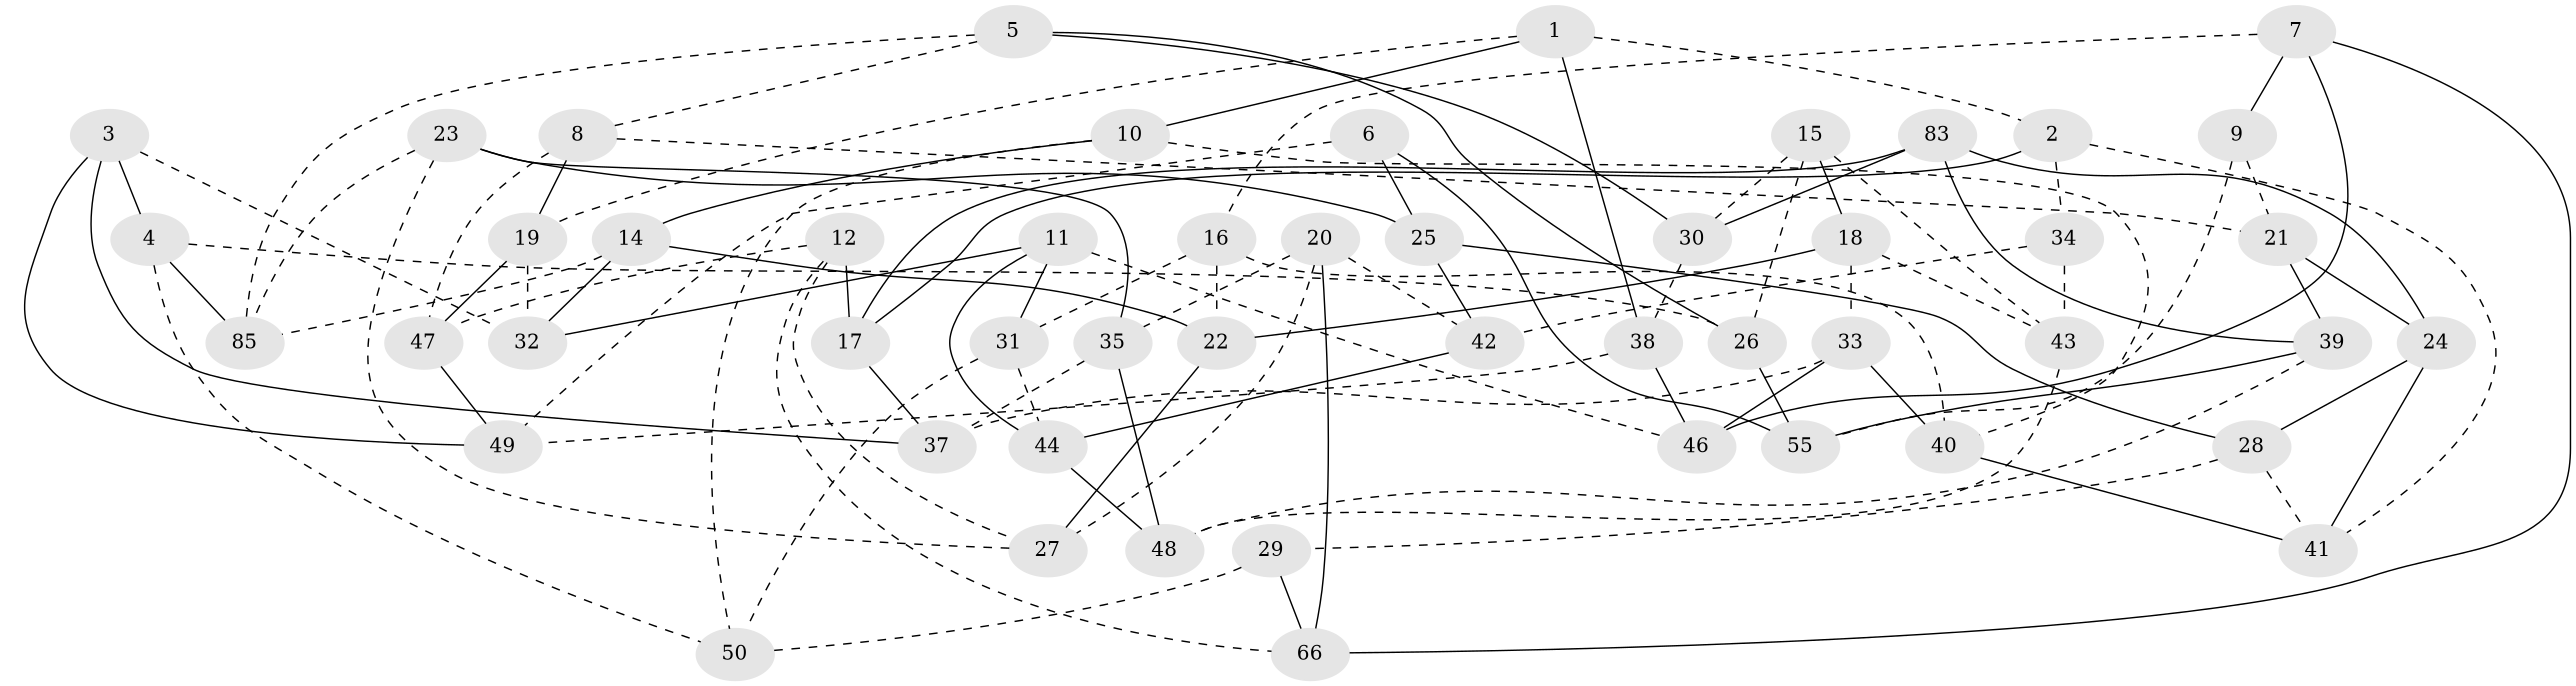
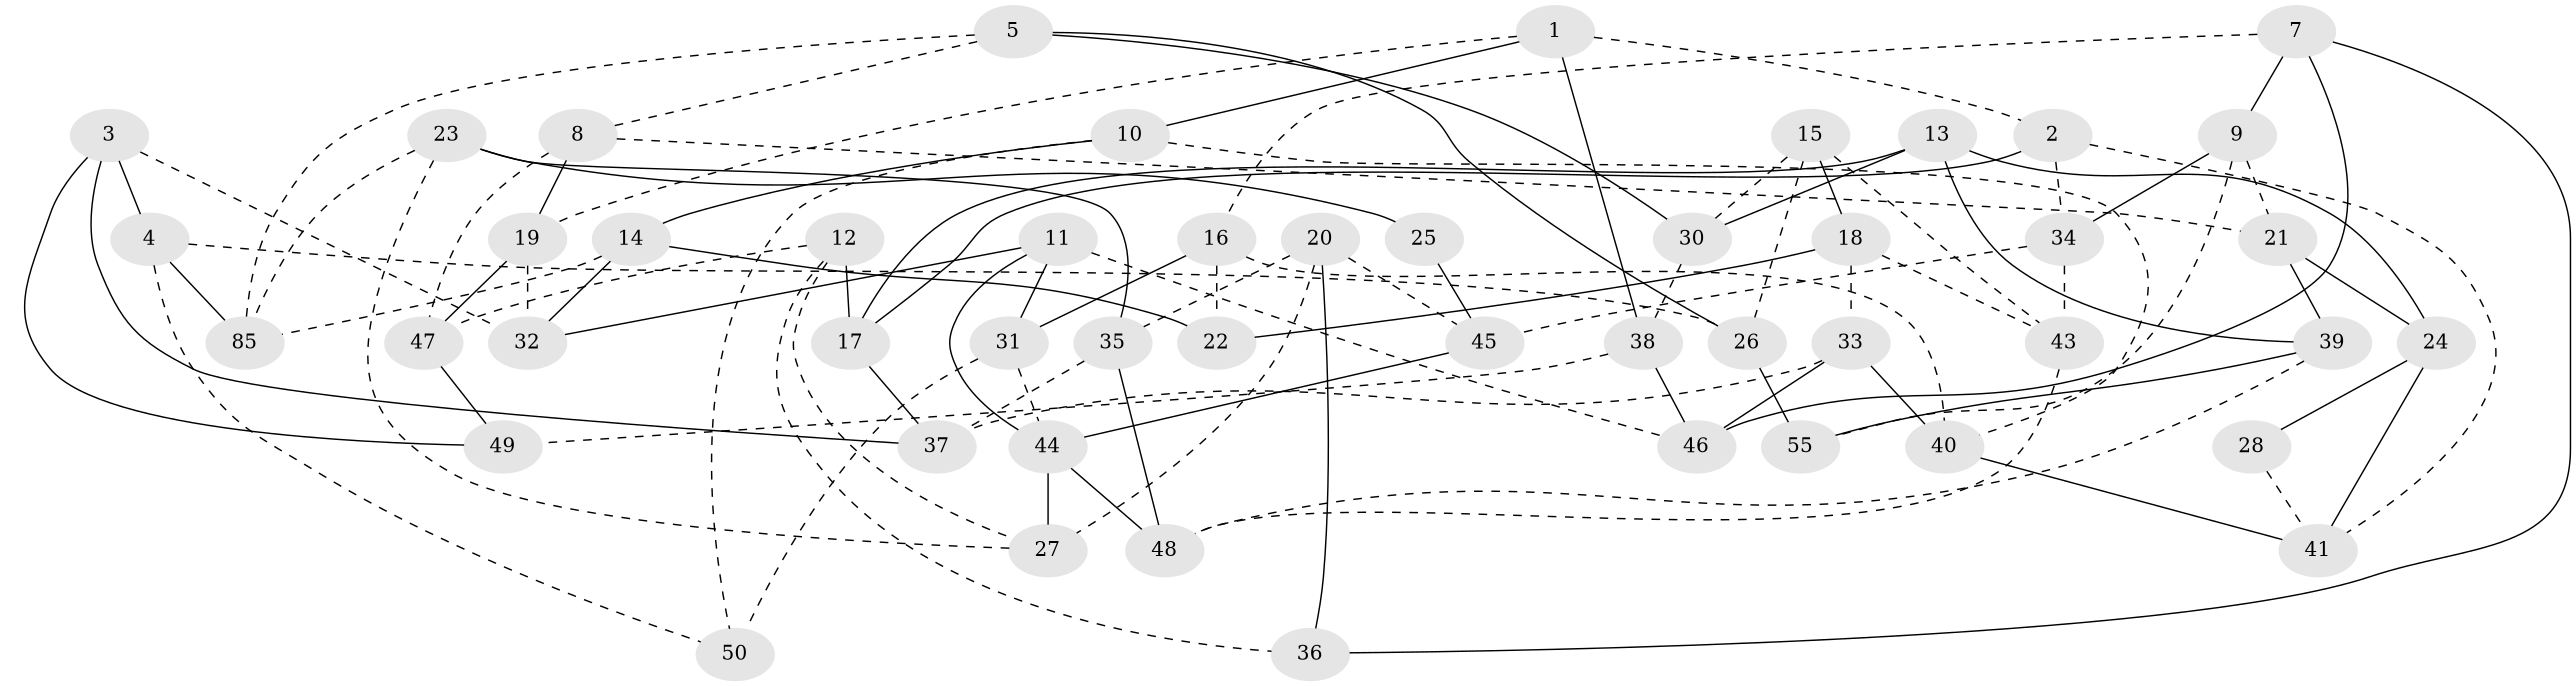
  graph {
    node [color=gray90 style=filled]
    edge [style=solid]
    1
    2
    10
    19
    38
    17
    34
    41
    50
    14
    40
    32
    47
    49
    46
    37
    43
-   42
+   42 [label=45]
    3
    4
    26
    n22 [label=85]
    n23 [label=55]
    5
    8
    30
    21
-   6
    25
    28
-   29
-   36 [label=66]
+   36
    7
    9
    16
    31
    22
    24
    39
    11
    44
    48
    12
    27
-   13 [label=83]
+   13
    15
    18
    33
    20
    35
    23
    1 -- 2 [style=dashed]
    1 -- 10
    1 -- 19 [style=dashed]
    1 -- 38
    2 -- 17
    2 -- 34 [style=dashed]
    2 -- 41 [style=dashed]
    10 -- 50 [style=dashed]
    10 -- 14
    10 -- 40 [style=dashed]
    19 -- 32 [style=dashed]
    19 -- 47
    38 -- 49 [style=dashed]
    38 -- 46
    17 -- 37
    34 -- 43 [style=dashed]
    34 -- 42 [style=dashed]
    14 -- 32
    14 -- n22 [style=dashed]
    14 -- 22
    40 -- 41
    47 -- 49
    43 -- 48 [style=dashed]
    42 -- 44
    3 -- 32 [style=dashed]
    3 -- 49
    3 -- 37
    3 -- 4
    4 -- 50 [style=dashed]
    4 -- 26 [style=dashed]
    4 -- n22
    26 -- n23
    5 -- 26
    5 -- n22 [style=dashed]
    5 -- 8 [style=dashed]
    5 -- 30
    8 -- 19
    8 -- 47 [style=dashed]
    8 -- 21 [style=dashed]
    30 -- 38 [style=dashed]
    21 -- 24
    21 -- 39
-   6 -- 49 [style=dashed]
-   6 -- n23
-   6 -- 25
    25 -- 42
-   25 -- 28
    28 -- 41 [style=dashed]
-   28 -- 29 [style=dashed]
-   29 -- 50 [style=dashed]
-   29 -- 36
    7 -- 46
    7 -- 36
    7 -- 9
    7 -- 16 [style=dashed]
+   9 -- 34
    9 -- n23 [style=dashed]
    9 -- 21 [style=dashed]
    16 -- 40 [style=dashed]
-   16 -- 31 [style=dashed]
+   16 -- 31
    16 -- 22 [style=dashed]
    31 -- 50 [style=dashed]
    31 -- 44 [style=dashed]
-   22 -- 27
+   44 -- 27
    24 -- 41
    24 -- 28
    39 -- n23
    39 -- 48 [style=dashed]
    11 -- 32
    11 -- 46 [style=dashed]
    11 -- 31
    11 -- 44
    44 -- 48
    12 -- 17
    12 -- 47 [style=dashed]
    12 -- 36 [style=dashed]
    12 -- 27 [style=dashed]
    13 -- 17
    13 -- 30
    13 -- 24
    13 -- 39
    15 -- 43 [style=dashed]
    15 -- 26 [style=dashed]
    15 -- 30 [style=dashed]
    15 -- 18
    18 -- 43 [style=dashed]
    18 -- 22
    18 -- 33 [style=dashed]
    33 -- 40
    33 -- 46
    33 -- 37 [style=dashed]
    20 -- 42 [style=dashed]
    20 -- 36
    20 -- 27 [style=dashed]
    20 -- 35 [style=dashed]
    35 -- 37 [style=dashed]
    35 -- 48
    23 -- n22 [style=dashed]
    23 -- 25
    23 -- 27 [style=dashed]
    23 -- 35
  }
